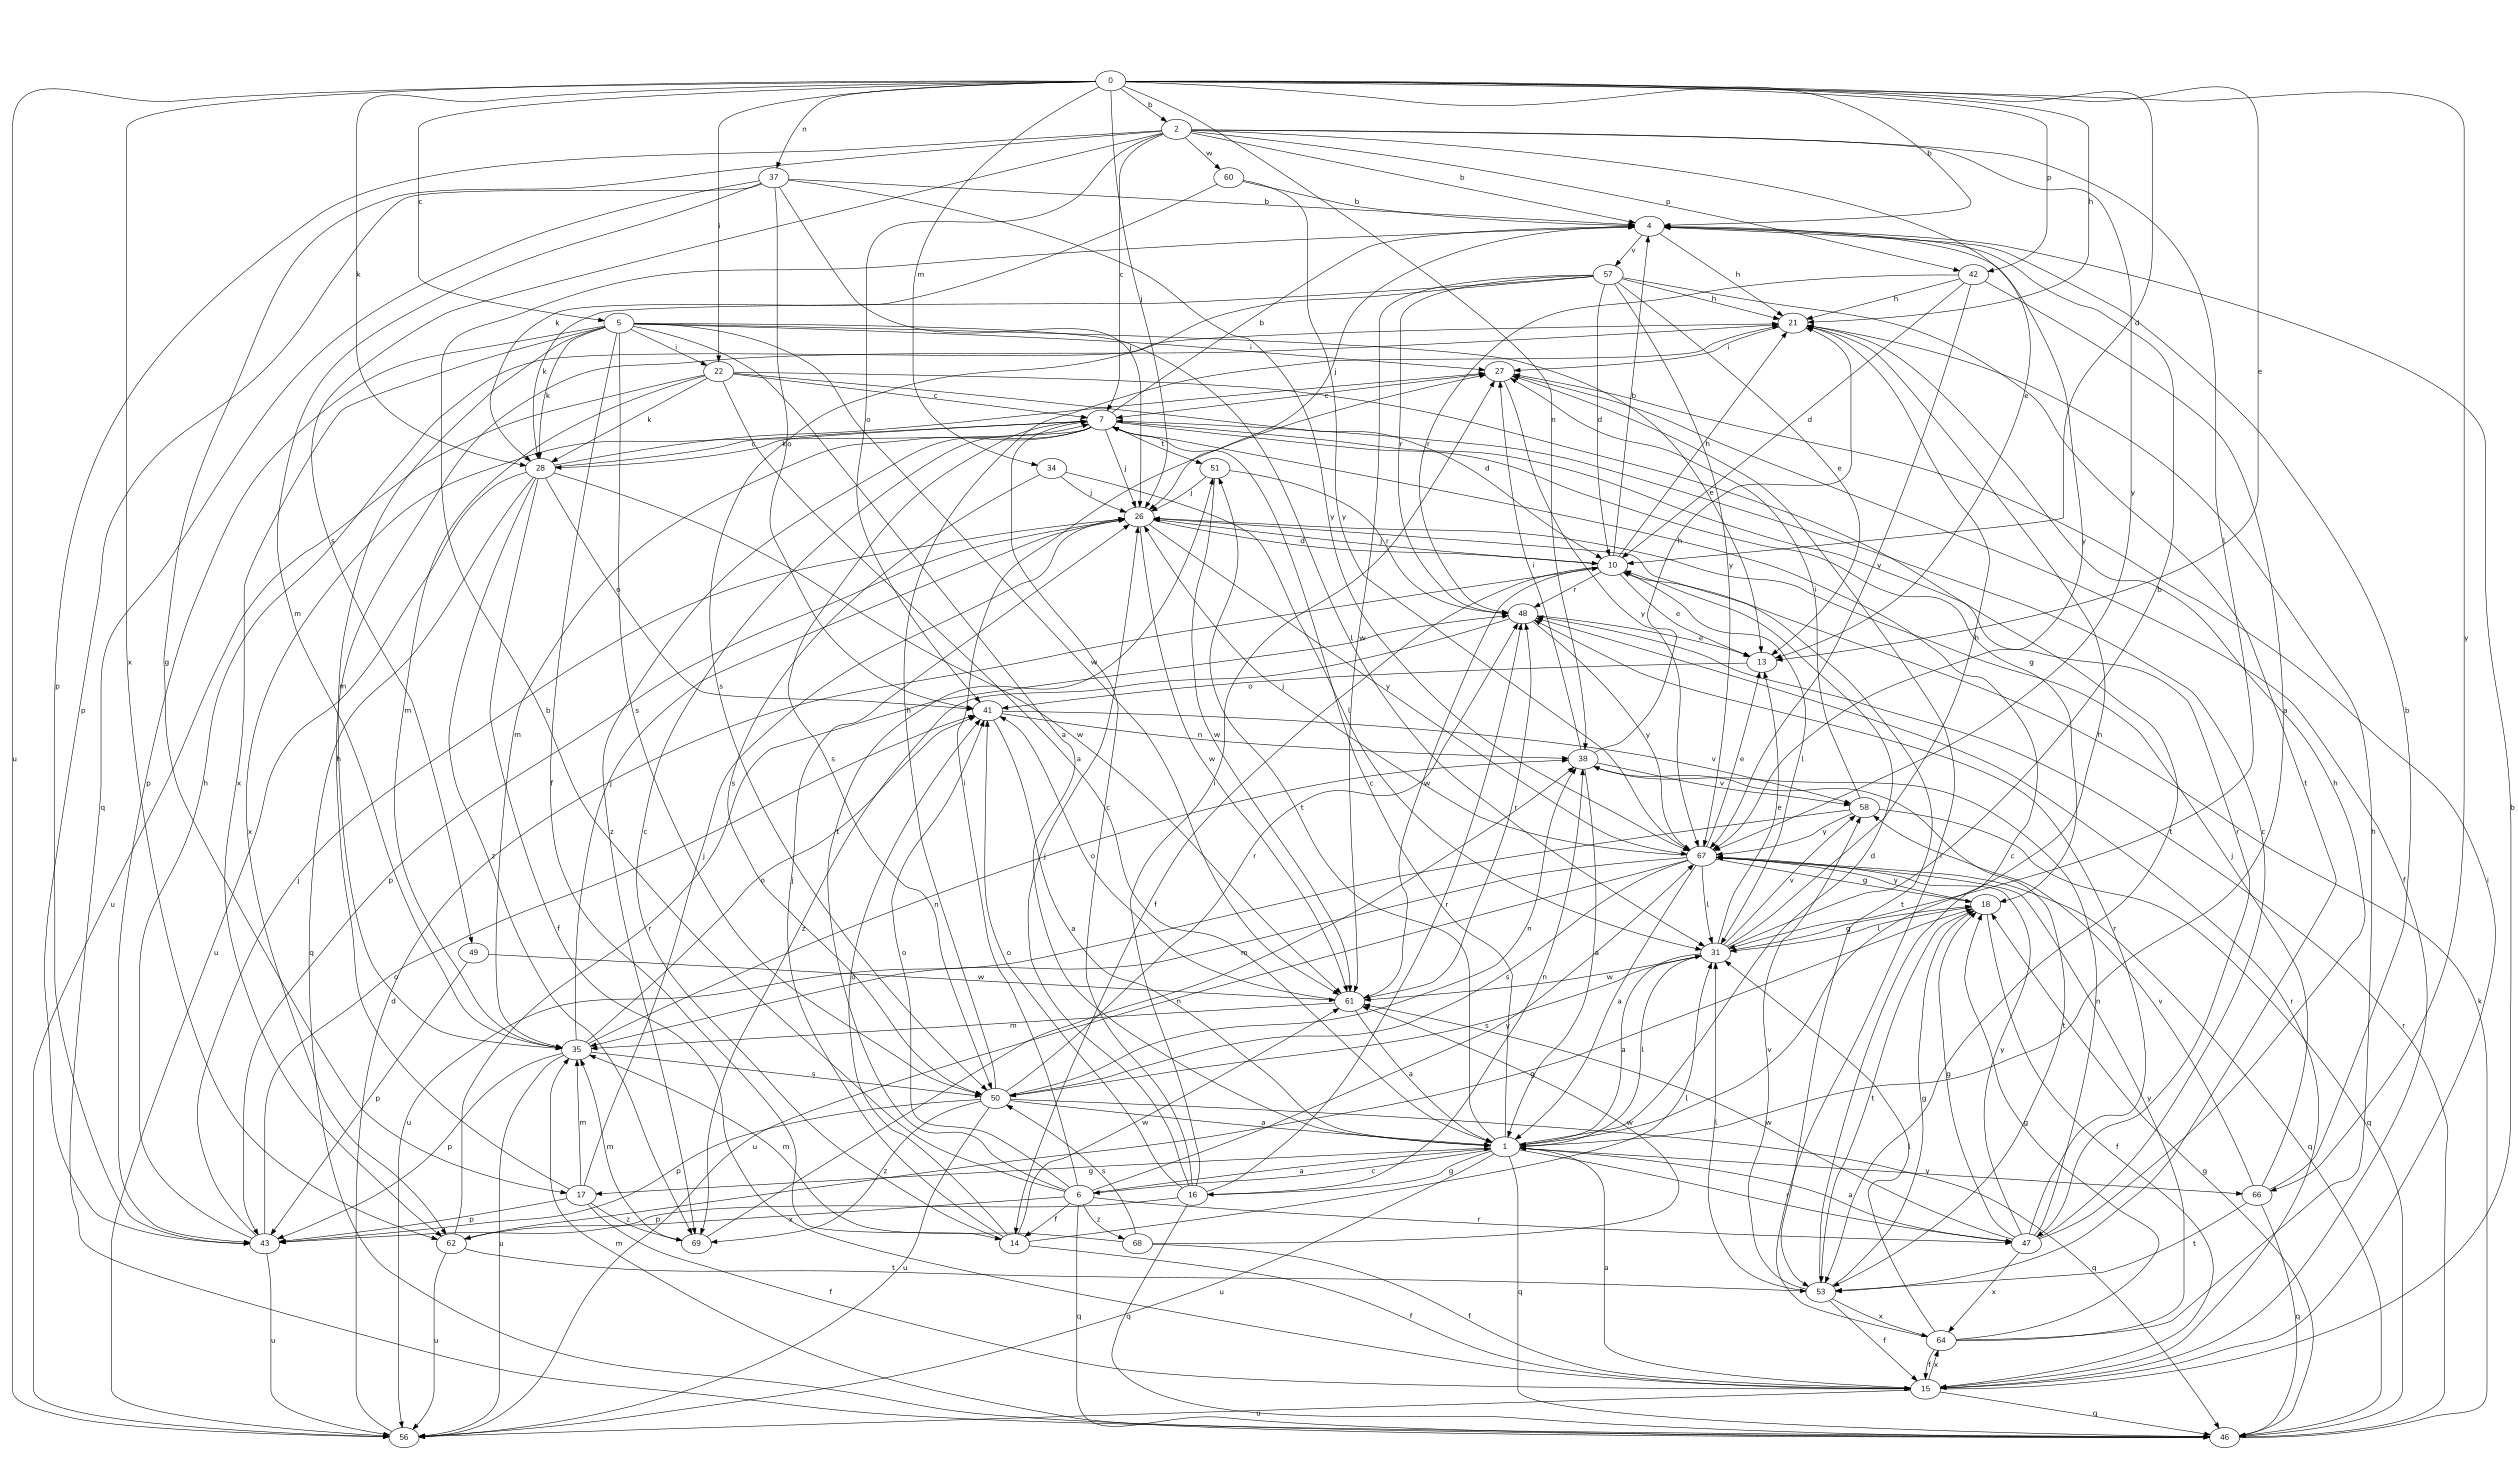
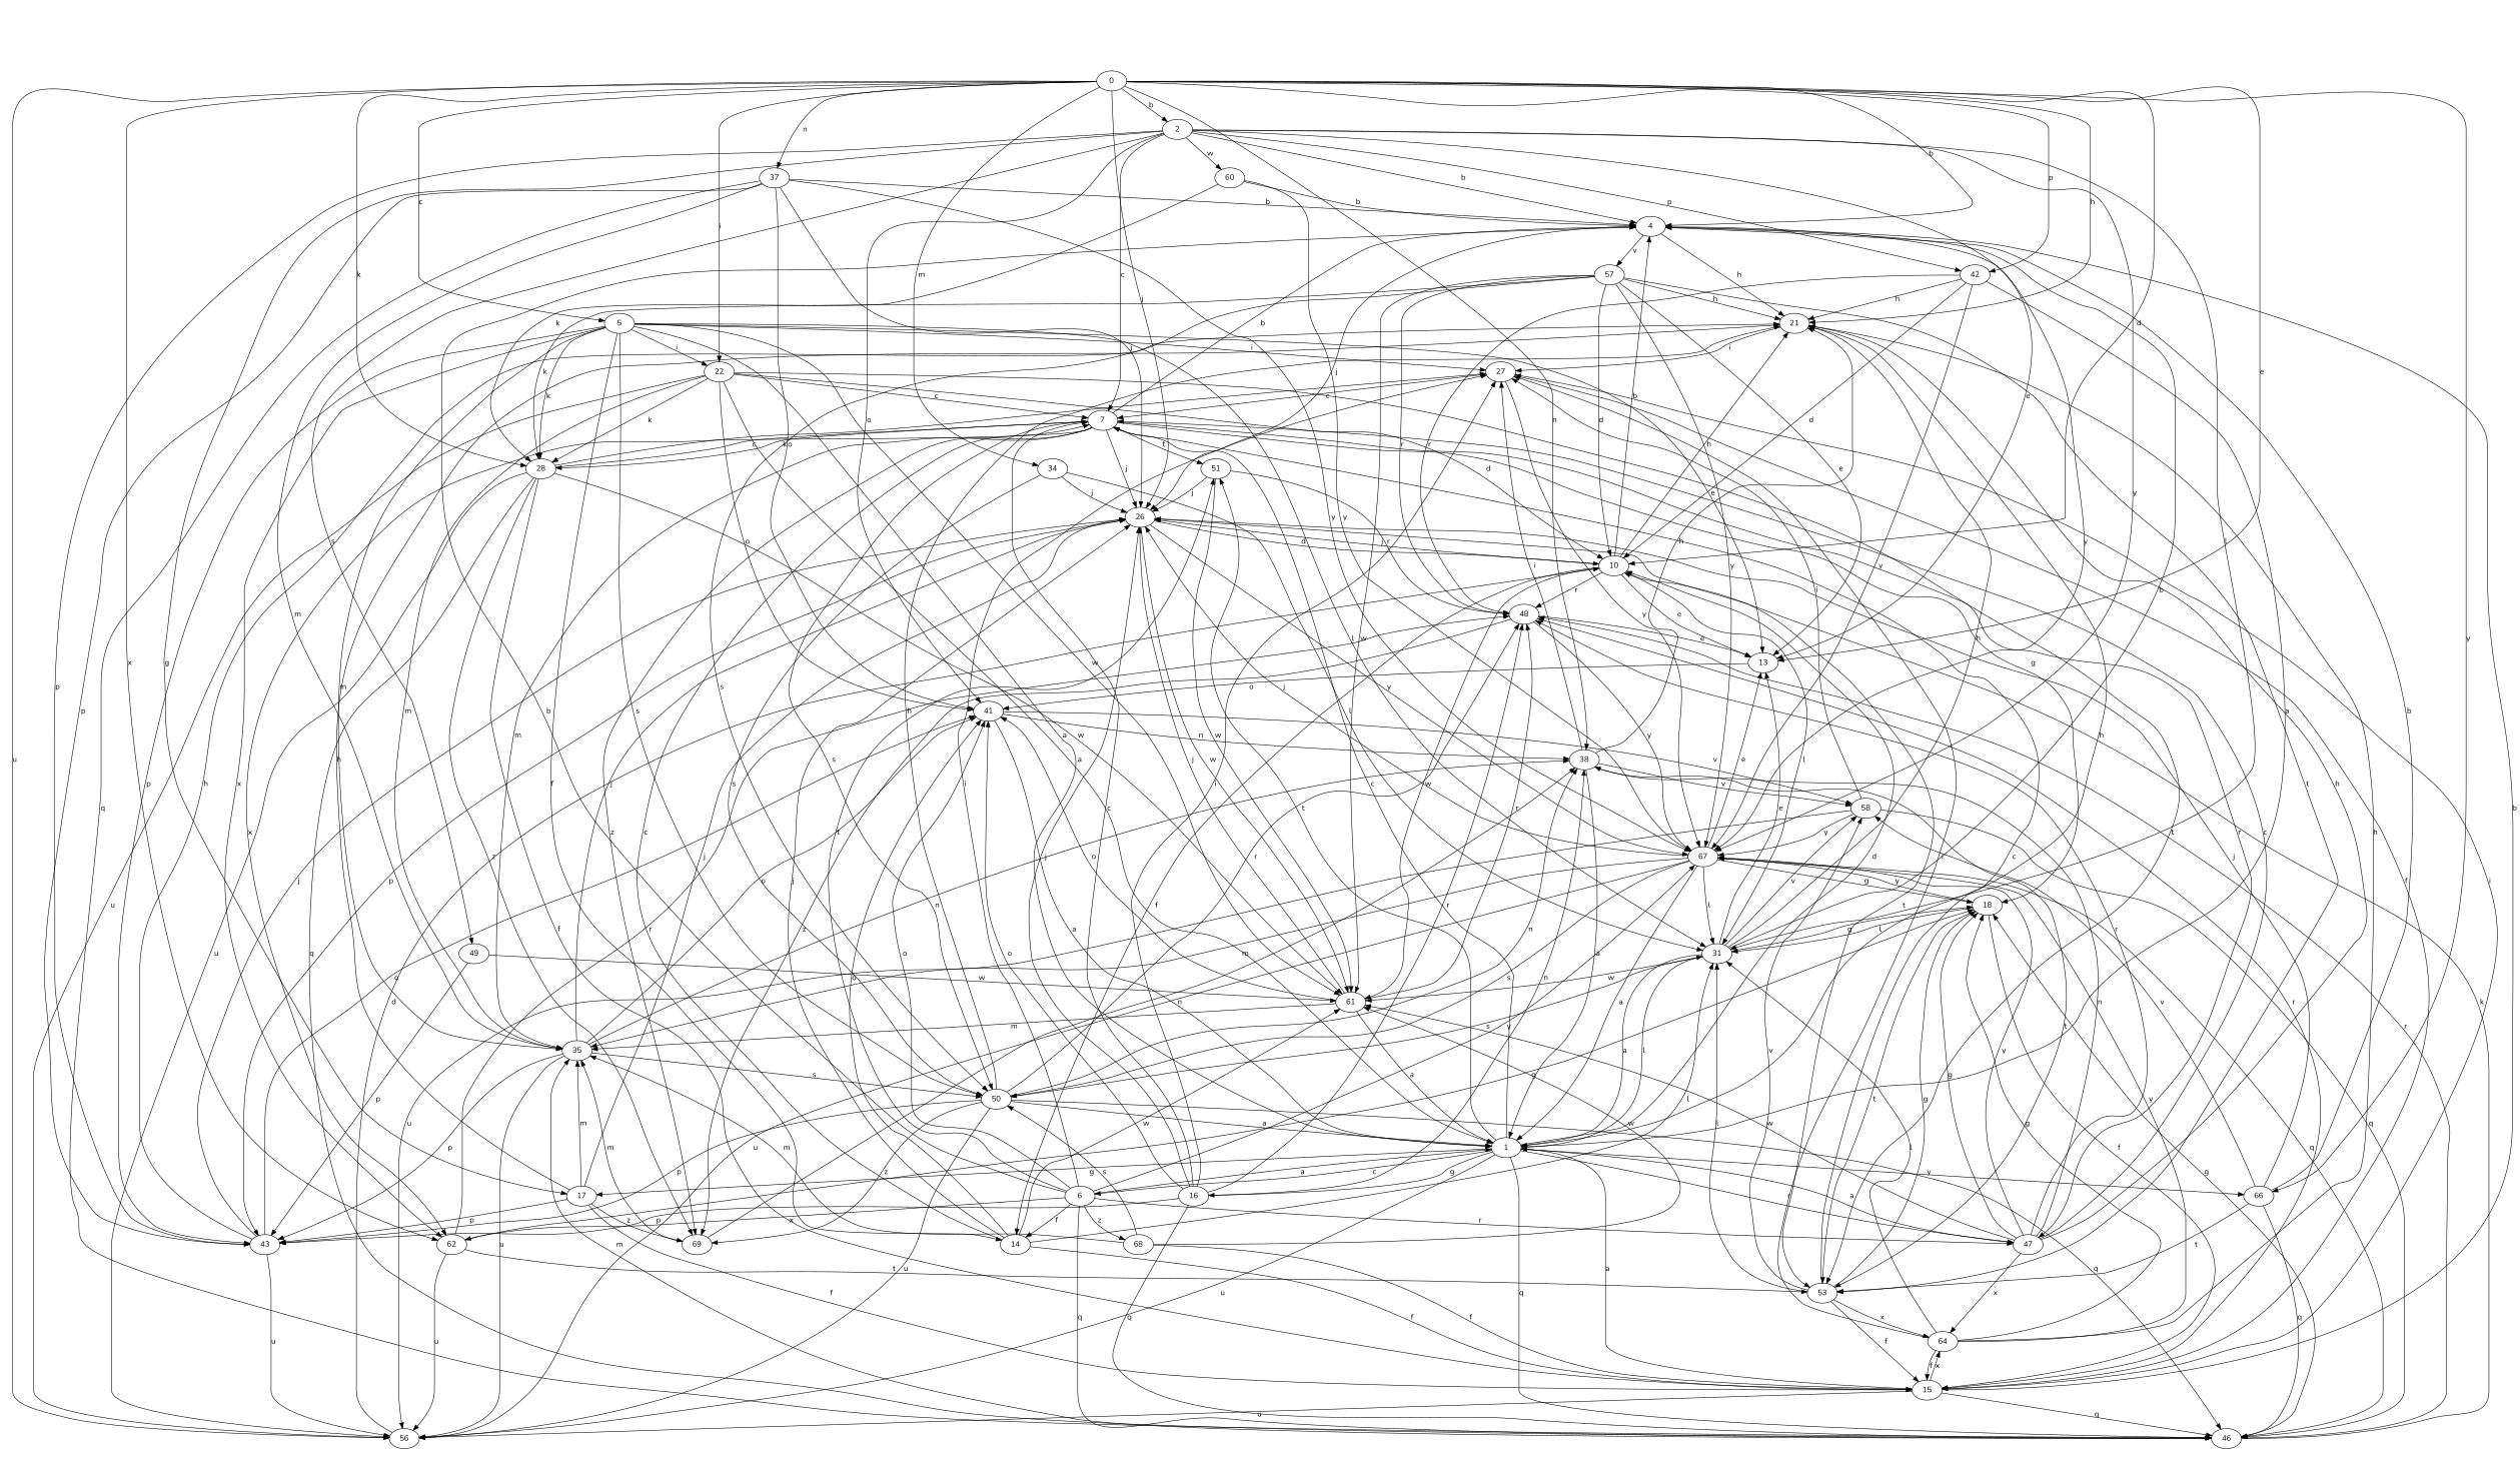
  strict digraph {
    fontname=Nunito
    node [fontname=Nunito]
    edge [fontname=Nunito]
    0
    2
    4
    5
    10
    13
    21
    22
    26
    28
    34
    37
    38
    42
    56
    62
    66
    7
    17
    31
    41
    43
    49
    60
    67
    57
    1
    14
    n29 [label=27]
    35
    50
    61
    48
    53
    46
    69
    15
    58
    18
    6
    16
    47
    51
    68
    64
    0 -> 2 [label=b]
    0 -> 4 [label=b]
    0 -> 5 [label=c]
    0 -> 10 [label=d]
    0 -> 13 [label=e]
    0 -> 21 [label=h]
    0 -> 22 [label=i]
    0 -> 26 [label=j]
    0 -> 28 [label=k]
    0 -> 34 [label=m]
    0 -> 37 [label=n]
    0 -> 38 [label=n]
    0 -> 42 [label=p]
    0 -> 56 [label=u]
    0 -> 62 [label=x]
    0 -> 66 [label=y]
    2 -> 4 [label=b]
    2 -> 13 [label=e]
    2 -> 42 [label=p]
    2 -> 7 [label=c]
    2 -> 17 [label=g]
    2 -> 31 [label=l]
    2 -> 41 [label=o]
    2 -> 43 [label=p]
    2 -> 49 [label=s]
    2 -> 60 [label=w]
    2 -> 67 [label=y]
    4 -> 21 [label=h]
    4 -> 26 [label=j]
    4 -> 67 [label=y]
    4 -> 57 [label=v]
    5 -> 13 [label=e]
    5 -> 22 [label=i]
    5 -> 28 [label=k]
    5 -> 62 [label=x]
    5 -> 31 [label=l]
    5 -> 43 [label=p]
    5 -> 1 [label=a]
    5 -> 14 [label=f]
    5 -> n29 [label=i]
    5 -> 35 [label=m]
    5 -> 50 [label=s]
    5 -> 61 [label=w]
    10 -> 4 [label=b]
    10 -> 13 [label=e]
    10 -> 21 [label=h]
    10 -> 26 [label=j]
    10 -> 31 [label=l]
    10 -> 14 [label=f]
    10 -> 61 [label=w]
    10 -> 48 [label=r]
    13 -> 41 [label=o]
    21 -> n29 [label=i]
    22 -> 10 [label=d]
    22 -> 28 [label=k]
    22 -> 56 [label=u]
    22 -> 7 [label=c]
-   28 -> 41 [label=o]
+   22 -> 41 [label=o]
    22 -> 1 [label=a]
    22 -> 35 [label=m]
    22 -> 53 [label=t]
    26 -> 10 [label=d]
    26 -> 43 [label=p]
    26 -> 67 [label=y]
    26 -> 61 [label=w]
    26 -> 53 [label=t]
    28 -> 56 [label=u]
    28 -> 7 [label=c]
    28 -> n29 [label=i]
    28 -> 61 [label=w]
    28 -> 46 [label=q]
    28 -> 69 [label=z]
    28 -> 15 [label=f]
    34 -> 26 [label=j]
    34 -> 31 [label=l]
    34 -> 50 [label=s]
    37 -> 4 [label=b]
    37 -> 26 [label=j]
    37 -> 41 [label=o]
    37 -> 43 [label=p]
    37 -> 67 [label=y]
    37 -> 35 [label=m]
    37 -> 46 [label=q]
    38 -> 21 [label=h]
    38 -> 1 [label=a]
    38 -> n29 [label=i]
    38 -> 53 [label=t]
    38 -> 58 [label=v]
    42 -> 10 [label=d]
    42 -> 21 [label=h]
    42 -> 67 [label=y]
    42 -> 1 [label=a]
    42 -> 48 [label=r]
    56 -> 10 [label=d]
    62 -> 56 [label=u]
    62 -> 48 [label=r]
    62 -> 53 [label=t]
    62 -> 18 [label=g]
    66 -> 4 [label=b]
    66 -> 26 [label=j]
    66 -> 53 [label=t]
    66 -> 46 [label=q]
    66 -> 58 [label=v]
    7 -> 4 [label=b]
    7 -> 26 [label=j]
    7 -> 28 [label=k]
    7 -> 62 [label=x]
    7 -> 35 [label=m]
    7 -> 50 [label=s]
    7 -> 69 [label=z]
    7 -> 18 [label=g]
    7 -> 47 [label=r]
    7 -> 51 [label=t]
    17 -> 21 [label=h]
    17 -> 26 [label=j]
    17 -> 43 [label=p]
    17 -> 35 [label=m]
    17 -> 69 [label=z]
    17 -> 15 [label=f]
    31 -> 4 [label=b]
    31 -> 13 [label=e]
    31 -> 21 [label=h]
    31 -> 1 [label=a]
    31 -> 50 [label=s]
    31 -> 61 [label=w]
    31 -> 58 [label=v]
    31 -> 18 [label=g]
    41 -> 38 [label=n]
    41 -> 1 [label=a]
    41 -> 58 [label=v]
    43 -> 21 [label=h]
    43 -> 26 [label=j]
    43 -> 56 [label=u]
    43 -> 41 [label=o]
    49 -> 43 [label=p]
    49 -> 61 [label=w]
    60 -> 4 [label=b]
    60 -> 28 [label=k]
    60 -> 67 [label=y]
    67 -> 13 [label=e]
    67 -> 26 [label=j]
    67 -> 56 [label=u]
    67 -> 31 [label=l]
    67 -> 1 [label=a]
    67 -> 35 [label=m]
    67 -> 50 [label=s]
    67 -> 46 [label=q]
    67 -> 18 [label=g]
    57 -> 10 [label=d]
    57 -> 13 [label=e]
    57 -> 21 [label=h]
    57 -> 28 [label=k]
    57 -> 67 [label=y]
    57 -> 50 [label=s]
    57 -> 61 [label=w]
    57 -> 48 [label=r]
    57 -> 53 [label=t]
    1 -> 10 [label=d]
    1 -> 21 [label=h]
    1 -> 56 [label=u]
    1 -> 66 [label=y]
    1 -> 7 [label=c]
    1 -> 17 [label=g]
    1 -> 31 [label=l]
    1 -> 46 [label=q]
    1 -> 6 [label=c]
    1 -> 16 [label=g]
    1 -> 47 [label=r]
    1 -> 51 [label=t]
    14 -> 26 [label=j]
    14 -> 7 [label=c]
    14 -> 31 [label=l]
    14 -> 41 [label=o]
    14 -> 61 [label=w]
    14 -> 15 [label=f]
    n29 -> 7 [label=c]
    n29 -> 67 [label=y]
    n29 -> 15 [label=f]
    35 -> 26 [label=j]
    35 -> 38 [label=n]
    35 -> 56 [label=u]
    35 -> 41 [label=o]
    35 -> 43 [label=p]
    35 -> 50 [label=s]
    50 -> 21 [label=h]
    50 -> 38 [label=n]
    50 -> 56 [label=u]
    50 -> 43 [label=p]
    50 -> 1 [label=a]
    50 -> 48 [label=r]
    50 -> 46 [label=q]
    50 -> 69 [label=z]
+   61 -> 26 [label=j]
    61 -> 41 [label=o]
    61 -> 1 [label=a]
    61 -> 35 [label=m]
    61 -> 48 [label=r]
    48 -> 13 [label=e]
    48 -> 67 [label=y]
    48 -> 69 [label=z]
    53 -> 7 [label=c]
    53 -> 31 [label=l]
    53 -> 15 [label=f]
    53 -> 58 [label=v]
    53 -> 18 [label=g]
    53 -> 64 [label=x]
    46 -> 10 [label=k]
    46 -> 35 [label=m]
    46 -> 48 [label=r]
    46 -> 18 [label=g]
    69 -> 38 [label=n]
    69 -> 35 [label=m]
    15 -> 4 [label=b]
    15 -> 56 [label=u]
    15 -> 1 [label=a]
    15 -> n29 [label=i]
    15 -> 48 [label=r]
    15 -> 46 [label=q]
    15 -> 64 [label=x]
    58 -> 56 [label=u]
    58 -> 67 [label=y]
    58 -> n29 [label=i]
    58 -> 46 [label=q]
    18 -> 31 [label=l]
    18 -> 67 [label=y]
    18 -> 53 [label=t]
    18 -> 15 [label=f]
    6 -> 4 [label=b]
    6 -> 62 [label=x]
    6 -> 41 [label=o]
    6 -> 67 [label=y]
    6 -> 1 [label=a]
    6 -> 14 [label=f]
    6 -> n29 [label=i]
    6 -> 46 [label=q]
    6 -> 47 [label=r]
    6 -> 51 [label=t]
    6 -> 68 [label=z]
    16 -> 26 [label=j]
    16 -> 38 [label=n]
    16 -> 7 [label=c]
    16 -> 41 [label=o]
    16 -> 43 [label=p]
    16 -> n29 [label=i]
    16 -> 48 [label=r]
    16 -> 46 [label=q]
    47 -> 21 [label=h]
    47 -> 38 [label=n]
    47 -> 7 [label=c]
    47 -> 67 [label=y]
    47 -> 1 [label=a]
    47 -> 61 [label=w]
    47 -> 48 [label=r]
    47 -> 18 [label=g]
    47 -> 64 [label=x]
    51 -> 26 [label=j]
    51 -> 61 [label=w]
    51 -> 48 [label=r]
    68 -> 35 [label=m]
    68 -> 50 [label=s]
    68 -> 61 [label=w]
    68 -> 15 [label=f]
    64 -> 21 [label=h]
    64 -> 31 [label=l]
    64 -> 67 [label=y]
    64 -> n29 [label=i]
    64 -> 15 [label=f]
    64 -> 18 [label=g]
  }
